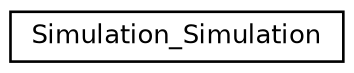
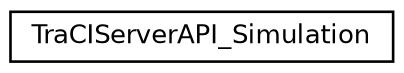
  digraph {
    rankdir=LR
-   n1 [color=black fillcolor=white fontname=Helvetica fontsize=10 height=0.2 label=Simulation_Simulation shape=record style=filled width=0.4]
+   n1 [color=black fillcolor=white fontname=Helvetica fontsize=10 height=0.2 label=TraCIServerAPI_Simulation shape=record style=filled width=0.4]
  }
